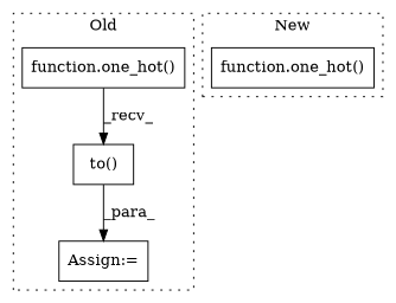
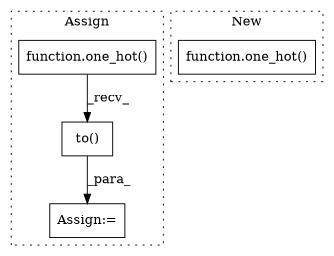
  digraph {
    node [a=75 l="8,1" shape=box]
    n1 [l="19,1" label="to()" s="3852,3877"]
    n2 [a=68 l=3 label="Assign:=" s=3849]
    n3 [label="function.one_hot()" s="3852,3866"]
    n4 [label="function.one_hot()" s="4751,4785"]
    subgraph cluster_1 {
-     label=Old
+     label=Assign
      style=dotted
      n1
      n2
      n3
    }
    subgraph cluster_2 {
      label=New
      style=dotted
      n4
    }
    n1 -> n2 [label=_para_]
    n3 -> n1 [label=_recv_]
  }
